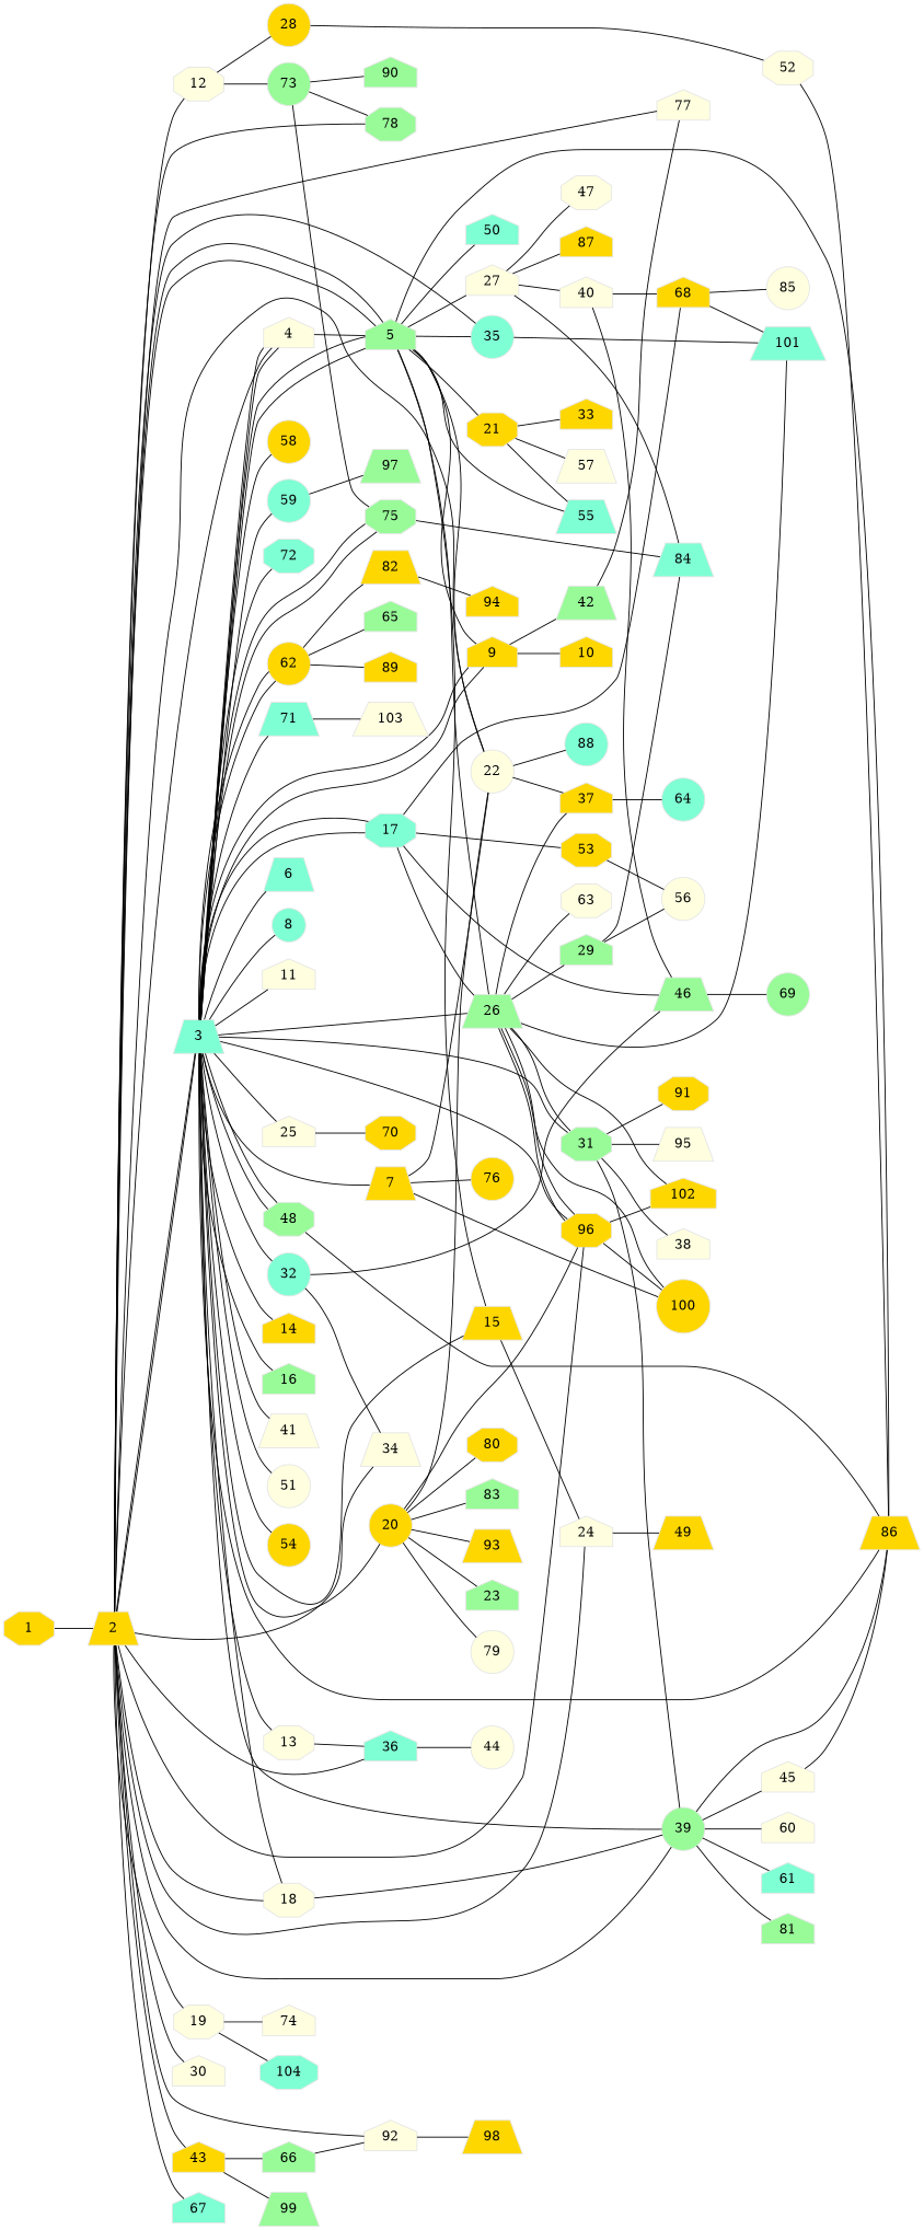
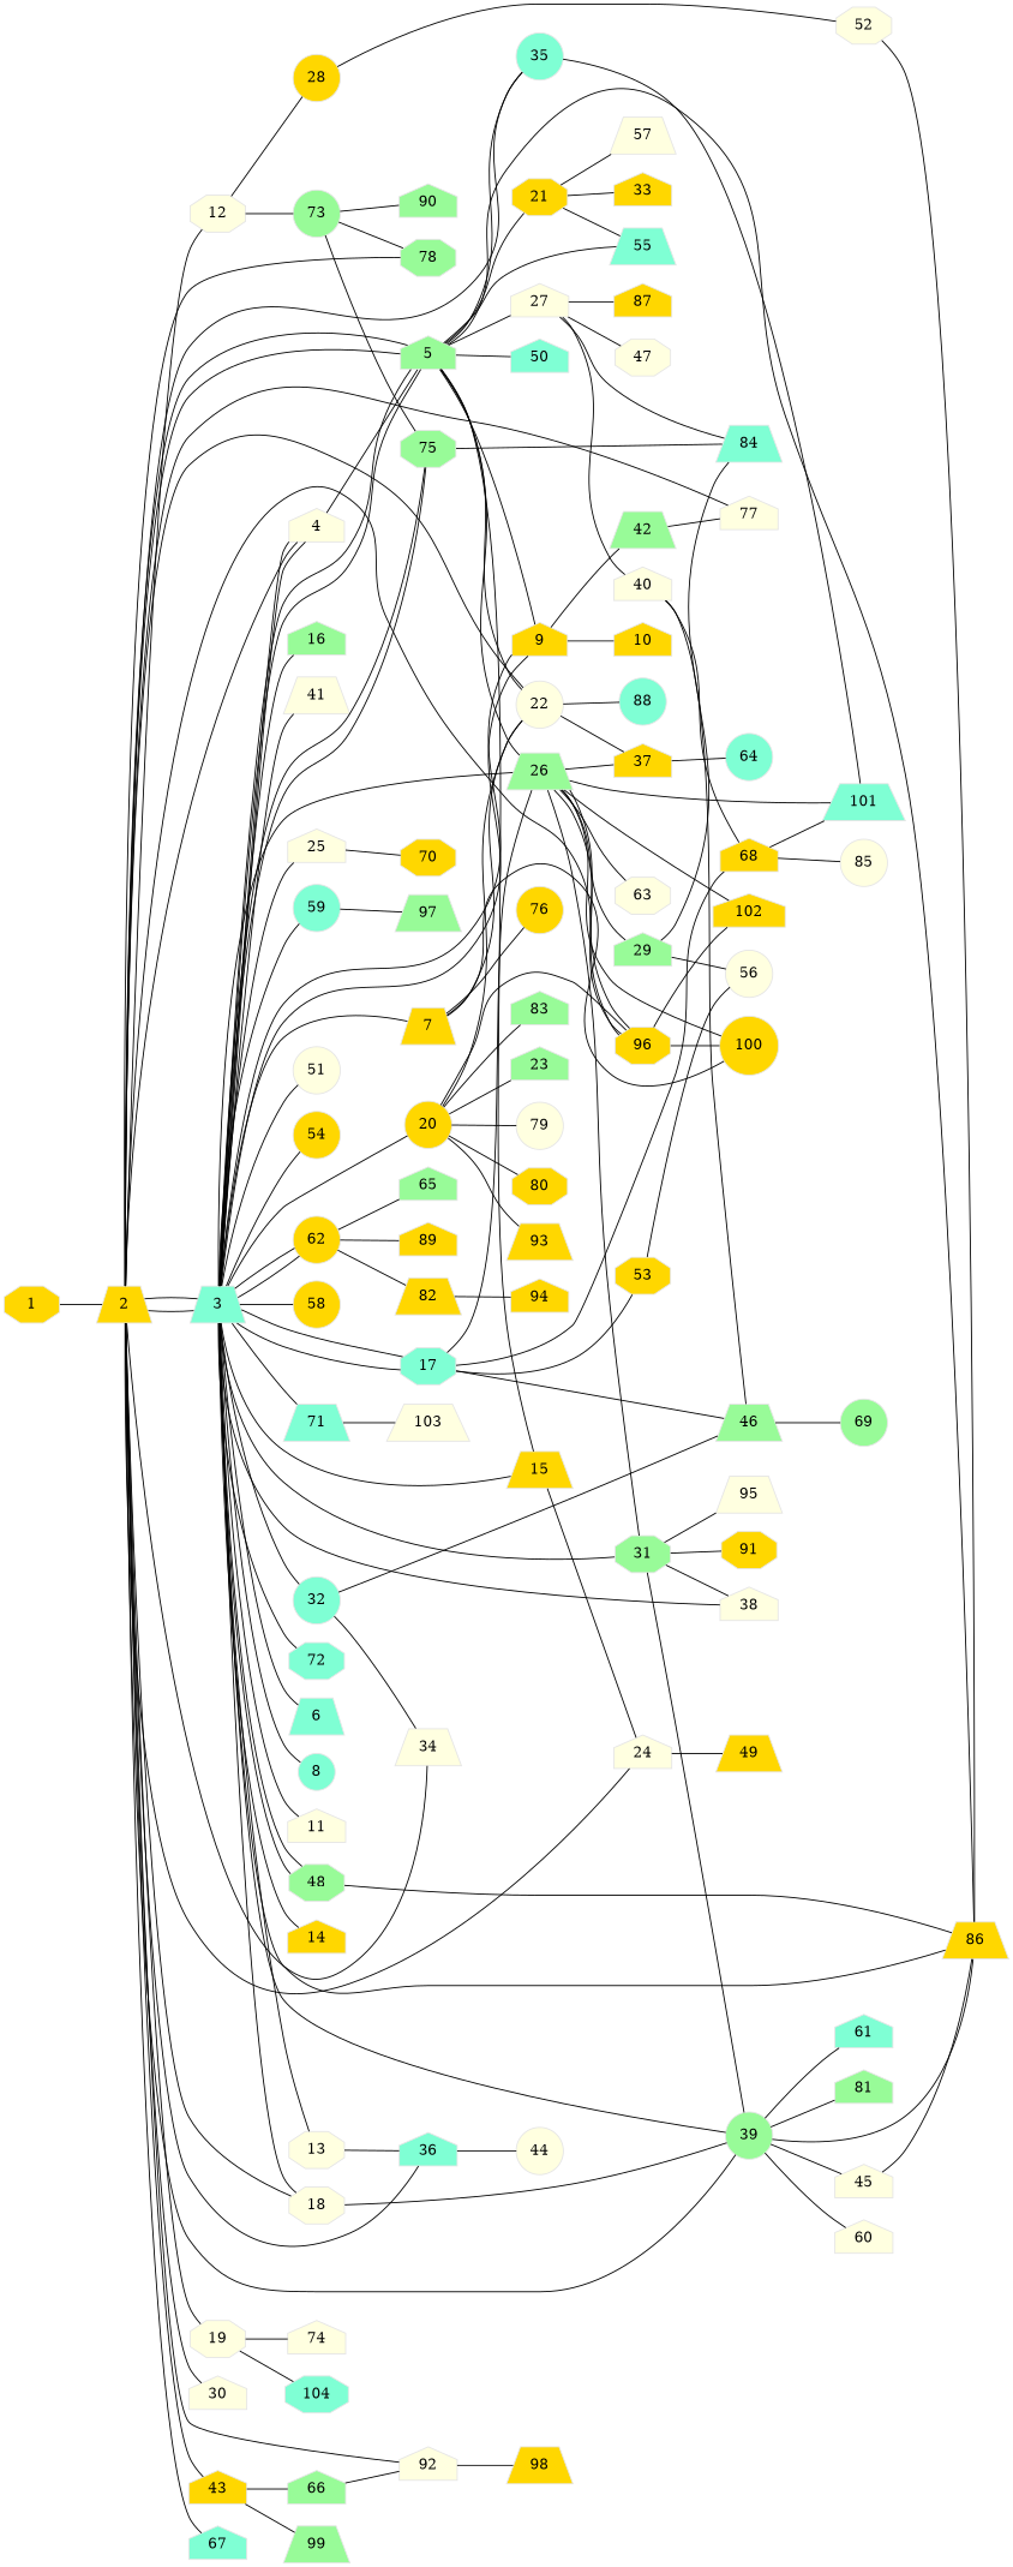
  graph {
    rankdir=LR
    node [color=gray90 fillcolor=gold shape=house style=filled]
    1 [shape=octagon]
    2 [shape=trapezium]
    3 [fillcolor=aquamarine shape=trapezium]
    4 [fillcolor=lightyellow]
    5 [fillcolor=palegreen]
    12 [fillcolor=lightyellow shape=octagon]
    18 [fillcolor=lightyellow shape=octagon]
    19 [fillcolor=lightyellow shape=octagon]
    22 [fillcolor=lightyellow shape=circle]
    24 [fillcolor=lightyellow]
    30 [fillcolor=lightyellow]
    34 [fillcolor=lightyellow shape=trapezium]
    35 [fillcolor=aquamarine shape=circle]
    36 [fillcolor=aquamarine]
    39 [fillcolor=palegreen shape=circle]
    43
    67 [fillcolor=aquamarine]
    77 [fillcolor=lightyellow]
    78 [fillcolor=palegreen shape=octagon]
    92 [fillcolor=lightyellow]
    96 [shape=octagon]
    6 [fillcolor=aquamarine shape=trapezium]
    7 [shape=trapezium]
    8 [fillcolor=aquamarine shape=circle]
    9
    11 [fillcolor=lightyellow]
    13 [fillcolor=lightyellow shape=octagon]
    14
    15 [shape=trapezium]
    16 [fillcolor=palegreen]
    17 [fillcolor=aquamarine shape=octagon]
    20 [shape=circle]
    25 [fillcolor=lightyellow]
    26 [fillcolor=palegreen shape=trapezium]
    31 [fillcolor=palegreen shape=octagon]
    32 [fillcolor=aquamarine shape=circle]
    41 [fillcolor=lightyellow shape=trapezium]
    48 [fillcolor=palegreen shape=octagon]
    51 [fillcolor=lightyellow shape=circle]
    54 [shape=circle]
    58 [shape=circle]
    59 [fillcolor=aquamarine shape=circle]
    62 [shape=circle]
    71 [fillcolor=aquamarine shape=trapezium]
    72 [fillcolor=aquamarine shape=octagon]
    75 [fillcolor=palegreen shape=octagon]
    86 [shape=trapezium]
    21 [shape=octagon]
    27 [fillcolor=lightyellow]
    50 [fillcolor=aquamarine]
    55 [fillcolor=aquamarine shape=trapezium]
    28 [shape=circle]
    73 [fillcolor=palegreen shape=circle]
    74 [fillcolor=lightyellow]
    104 [fillcolor=aquamarine shape=octagon]
    37
    88 [fillcolor=aquamarine shape=circle]
    49 [shape=trapezium]
    101 [fillcolor=aquamarine shape=trapezium]
    44 [fillcolor=lightyellow shape=circle]
    45 [fillcolor=lightyellow]
    60 [fillcolor=lightyellow]
    61 [fillcolor=aquamarine]
    81 [fillcolor=palegreen]
    66 [fillcolor=palegreen]
    99 [fillcolor=palegreen shape=trapezium]
    98 [shape=trapezium]
    100 [shape=circle]
    102
    76 [shape=circle]
    10
    42 [fillcolor=palegreen shape=trapezium]
    46 [fillcolor=palegreen shape=trapezium]
    53 [shape=octagon]
    68
    23 [fillcolor=palegreen]
    79 [fillcolor=lightyellow shape=circle]
    80 [shape=octagon]
    83 [fillcolor=palegreen]
    93 [shape=trapezium]
    70 [shape=octagon]
    29 [fillcolor=palegreen]
    63 [fillcolor=lightyellow shape=octagon]
    38 [fillcolor=lightyellow]
    91 [shape=octagon]
    95 [fillcolor=lightyellow shape=trapezium]
    97 [fillcolor=palegreen shape=trapezium]
    65 [fillcolor=palegreen]
    82 [shape=trapezium]
    89
    103 [fillcolor=lightyellow shape=trapezium]
    84 [fillcolor=aquamarine shape=trapezium]
    33
    57 [fillcolor=lightyellow shape=trapezium]
    40 [fillcolor=lightyellow]
    47 [fillcolor=lightyellow shape=octagon]
    87
    52 [fillcolor=lightyellow shape=octagon]
    90 [fillcolor=palegreen]
    69 [fillcolor=palegreen shape=circle]
    56 [fillcolor=lightyellow shape=circle]
    85 [fillcolor=lightyellow shape=circle]
    64 [fillcolor=aquamarine shape=circle]
    94
    1 -- 2
    2 -- 3
    2 -- 3
    2 -- 4
    2 -- 5
    2 -- 5
    2 -- 12
    2 -- 18
    2 -- 19
    2 -- 22
    2 -- 24
    2 -- 30
    2 -- 34
    2 -- 35
    2 -- 36
    2 -- 39
    2 -- 43
    2 -- 67
    2 -- 77
    2 -- 78
    2 -- 92
    2 -- 96
    3 -- 4
    3 -- 4
    3 -- 5
    3 -- 5
    3 -- 18
    3 -- 39
-   3 -- 96
+   3 -- 38
    3 -- 6
    3 -- 7
    3 -- 8
    3 -- 9
    3 -- 9
    3 -- 11
    3 -- 13
    3 -- 14
    3 -- 15
    3 -- 16
    3 -- 17
    3 -- 17
    3 -- 20
    3 -- 25
    3 -- 26
    3 -- 31
    3 -- 32
    3 -- 41
    3 -- 48
    3 -- 48
    3 -- 51
    3 -- 54
    3 -- 58
    3 -- 59
    3 -- 62
    3 -- 62
    3 -- 71
    3 -- 72
    3 -- 75
    3 -- 75
    3 -- 86
    4 -- 5
    5 -- 22
    5 -- 35
    5 -- 9
    5 -- 15
    5 -- 26
    5 -- 86
    5 -- 21
    5 -- 27
    5 -- 50
    5 -- 55
    12 -- 28
    12 -- 73
    18 -- 39
    19 -- 74
    19 -- 104
    22 -- 37
    22 -- 88
    24 -- 49
    35 -- 101
    36 -- 44
    39 -- 86
    39 -- 45
    39 -- 60
    39 -- 61
    39 -- 81
    43 -- 66
    43 -- 99
    92 -- 98
    96 -- 100
    96 -- 102
    7 -- 22
    7 -- 100
    7 -- 76
    9 -- 10
    9 -- 42
    13 -- 36
    15 -- 24
    17 -- 26
    17 -- 46
    17 -- 53
    17 -- 68
    20 -- 22
    20 -- 96
    20 -- 23
    20 -- 79
    20 -- 80
    20 -- 83
    20 -- 93
    25 -- 70
    26 -- 96
    26 -- 96
    26 -- 31
    26 -- 37
    26 -- 101
    26 -- 100
    26 -- 102
    26 -- 29
    26 -- 63
    31 -- 39
    31 -- 38
    31 -- 91
    31 -- 95
    32 -- 34
    32 -- 46
    48 -- 86
    59 -- 97
    62 -- 65
    62 -- 82
    62 -- 89
    71 -- 103
    75 -- 84
    21 -- 55
    21 -- 33
    21 -- 57
    27 -- 84
    27 -- 40
    27 -- 47
    27 -- 87
    28 -- 52
    73 -- 78
    73 -- 75
    73 -- 90
    37 -- 64
    45 -- 86
    66 -- 92
    42 -- 77
    46 -- 69
    53 -- 56
    68 -- 101
    68 -- 85
    29 -- 84
    29 -- 56
    82 -- 94
    40 -- 46
    40 -- 68
    52 -- 86
  }
